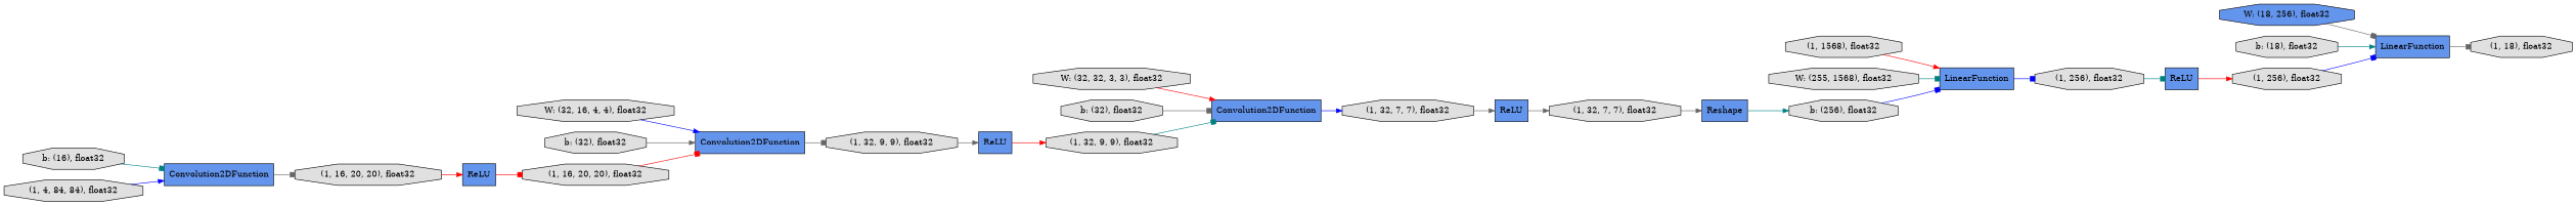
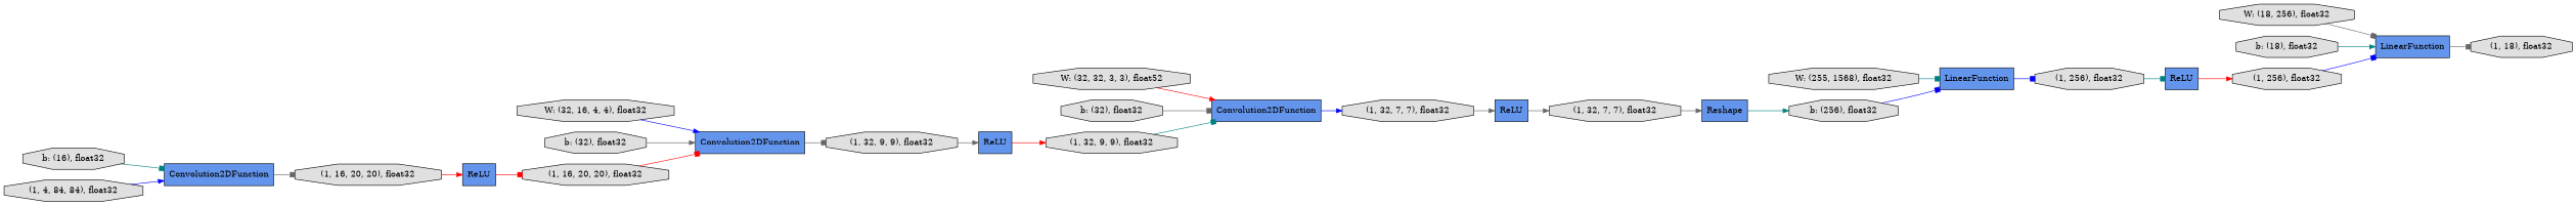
  digraph {
    rankdir=LR
    node [fillcolor="#E0E0E0" shape=octagon style=filled]
    edge [arrowhead=normal color=gray40]
    n1 [fillcolor="#6495ED" label=Reshape shape=record]
    n2 [label="b: (256), float32"]
-   n3 [label="(1, 1568), float32"]
    n4 [fillcolor="#6495ED" label=LinearFunction shape=record]
    n5 [label="(1, 256), float32"]
    n6 [fillcolor="#6495ED" label=ReLU shape=record]
    n7 [label="(1, 32, 7, 7), float32"]
    n8 [label="b: (16), float32"]
    n9 [fillcolor="#6495ED" label=Convolution2DFunction shape=record]
    n10 [label="(1, 16, 20, 20), float32"]
-   n11 [fillcolor="#6495ED" label="W: (18, 256), float32"]
+   n11 [label="W: (18, 256), float32"]
    n12 [fillcolor="#6495ED" label=LinearFunction shape=record]
    n13 [label="(1, 18), float32"]
    n14 [label="W: (32, 16, 4, 4), float32"]
    n15 [fillcolor="#6495ED" label=Convolution2DFunction shape=record]
    n16 [label="(1, 32, 9, 9), float32"]
    n17 [label="(1, 256), float32"]
    n18 [label="b: (18), float32"]
    n19 [label="b: (32), float32"]
    n20 [fillcolor="#6495ED" label=ReLU shape=record]
    n21 [label="(1, 4, 84, 84), float32"]
-   n22 [label="W: (32, 32, 3, 3), float32"]
+   n22 [label="W: (32, 32, 3, 3), float52"]
    n23 [fillcolor="#6495ED" label=Convolution2DFunction shape=record]
    n24 [label="(1, 32, 7, 7), float32"]
    n25 [fillcolor="#6495ED" label=ReLU shape=record]
    n26 [label="(1, 16, 20, 20), float32"]
    n27 [fillcolor="#6495ED" label=ReLU shape=record]
    n28 [label="b: (32), float32"]
    n29 [label="(1, 32, 9, 9), float32"]
    n30 [label="W: (255, 1568), float32"]
    n1 -> n2 [color=teal]
    n2 -> n4 [arrowhead=box color=blue]
-   n3 -> n4 [color=red]
    n4 -> n5 [arrowhead=box color=blue]
    n5 -> n6 [arrowhead=box color=teal]
    n6 -> n17 [color=red]
    n7 -> n1
    n8 -> n9 [arrowhead=box color=teal]
    n9 -> n10 [arrowhead=box]
    n10 -> n25 [color=red]
    n11 -> n12 [arrowhead=box]
    n12 -> n13 [arrowhead=box]
    n14 -> n15 [color=blue]
    n15 -> n16 [arrowhead=box]
    n16 -> n20
    n17 -> n12 [arrowhead=box color=blue]
    n18 -> n12 [color=teal]
    n19 -> n15
    n20 -> n29 [color=red]
    n21 -> n9 [color=blue]
    n22 -> n23 [color=red]
    n23 -> n24 [color=blue]
    n24 -> n27
    n25 -> n26 [arrowhead=box color=red]
    n26 -> n15 [arrowhead=box color=red]
    n27 -> n7
    n28 -> n23 [arrowhead=box]
    n29 -> n23 [arrowhead=box color=teal]
    n30 -> n4 [arrowhead=box color=teal]
  }
